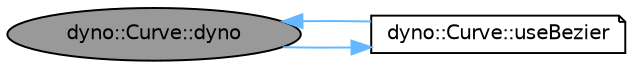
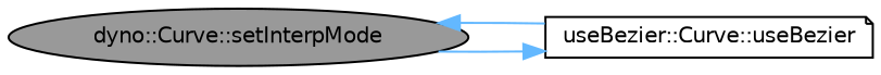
  digraph {
    rankdir=LR
    node [color=black fontname=Helvetica fontsize=10 style=filled]
    edge [color=steelblue1 fontname=Helvetica fontsize=10 labelfontname=Helvetica labelfontsize=10 style=solid]
-   n1 [fillcolor=grey60 fontcolor=black height=0.2 label="dyno::Curve::dyno" shape=ellipse width=0.4]
-   n2 [fillcolor=white height=0.2 label="dyno::Curve::useBezier" shape=note width=0.4]
+   n1 [fillcolor=grey60 fontcolor=black height=0.2 label="dyno::Curve::setInterpMode" shape=ellipse width=0.4]
+   n2 [fillcolor=white height=0.2 label="useBezier::Curve::useBezier" shape=note width=0.4]
    n1 -> n2
    n2 -> n1
  }
